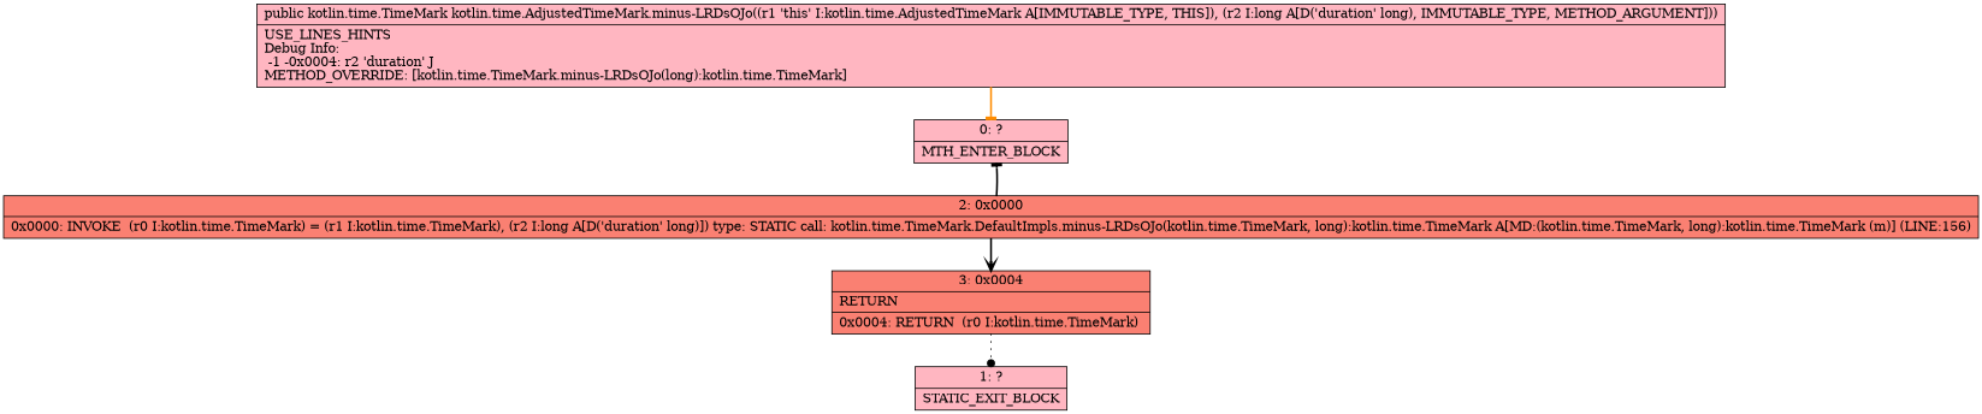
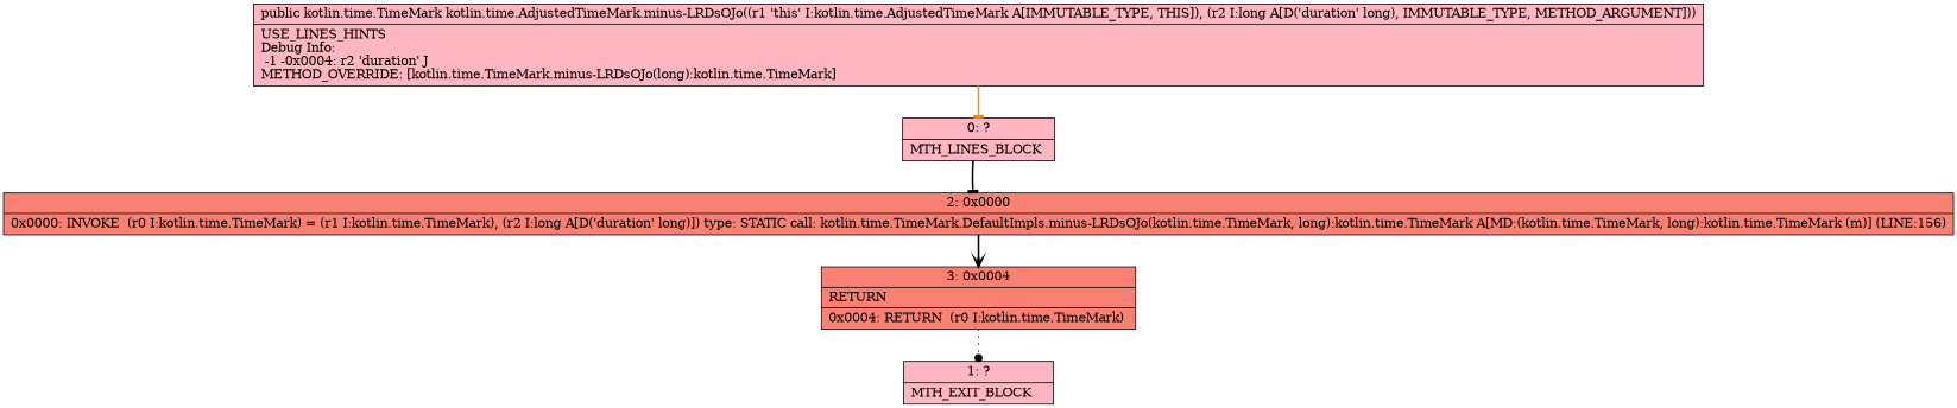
  digraph {
    node [fillcolor=lightpink shape=record style=filled]
    edge [arrowhead=tee color=black style=bold]
-   n1 [label="{0\:\ ?|MTH_ENTER_BLOCK\l}"]
+   n1 [label="{0\:\ ?|MTH_LINES_BLOCK\l}"]
    n2 [fillcolor=salmon label="{2\:\ 0x0000|0x0000: INVOKE  (r0 I:kotlin.time.TimeMark) = (r1 I:kotlin.time.TimeMark), (r2 I:long A[D('duration' long)]) type: STATIC call: kotlin.time.TimeMark.DefaultImpls.minus\-LRDsOJo(kotlin.time.TimeMark, long):kotlin.time.TimeMark A[MD:(kotlin.time.TimeMark, long):kotlin.time.TimeMark (m)] (LINE:156)\l}"]
    n3 [fillcolor=salmon label="{3\:\ 0x0004|RETURN\l|0x0004: RETURN  (r0 I:kotlin.time.TimeMark) \l}"]
-   n4 [label="{1\:\ ?|STATIC_EXIT_BLOCK\l}"]
+   n4 [label="{1\:\ ?|MTH_EXIT_BLOCK\l}"]
    n5 [label="{public kotlin.time.TimeMark kotlin.time.AdjustedTimeMark.minus\-LRDsOJo((r1 'this' I:kotlin.time.AdjustedTimeMark A[IMMUTABLE_TYPE, THIS]), (r2 I:long A[D('duration' long), IMMUTABLE_TYPE, METHOD_ARGUMENT]))  | USE_LINES_HINTS\lDebug Info:\l  \-1 \-0x0004: r2 'duration' J\lMETHOD_OVERRIDE: [kotlin.time.TimeMark.minus\-LRDsOJo(long):kotlin.time.TimeMark]\l}"]
-   n2 -> n1
+   n1 -> n2
    n2 -> n3 [arrowhead=vee]
    n3 -> n4 [arrowhead=dot style=dotted]
    n5 -> n1 [color=darkorange]
  }
